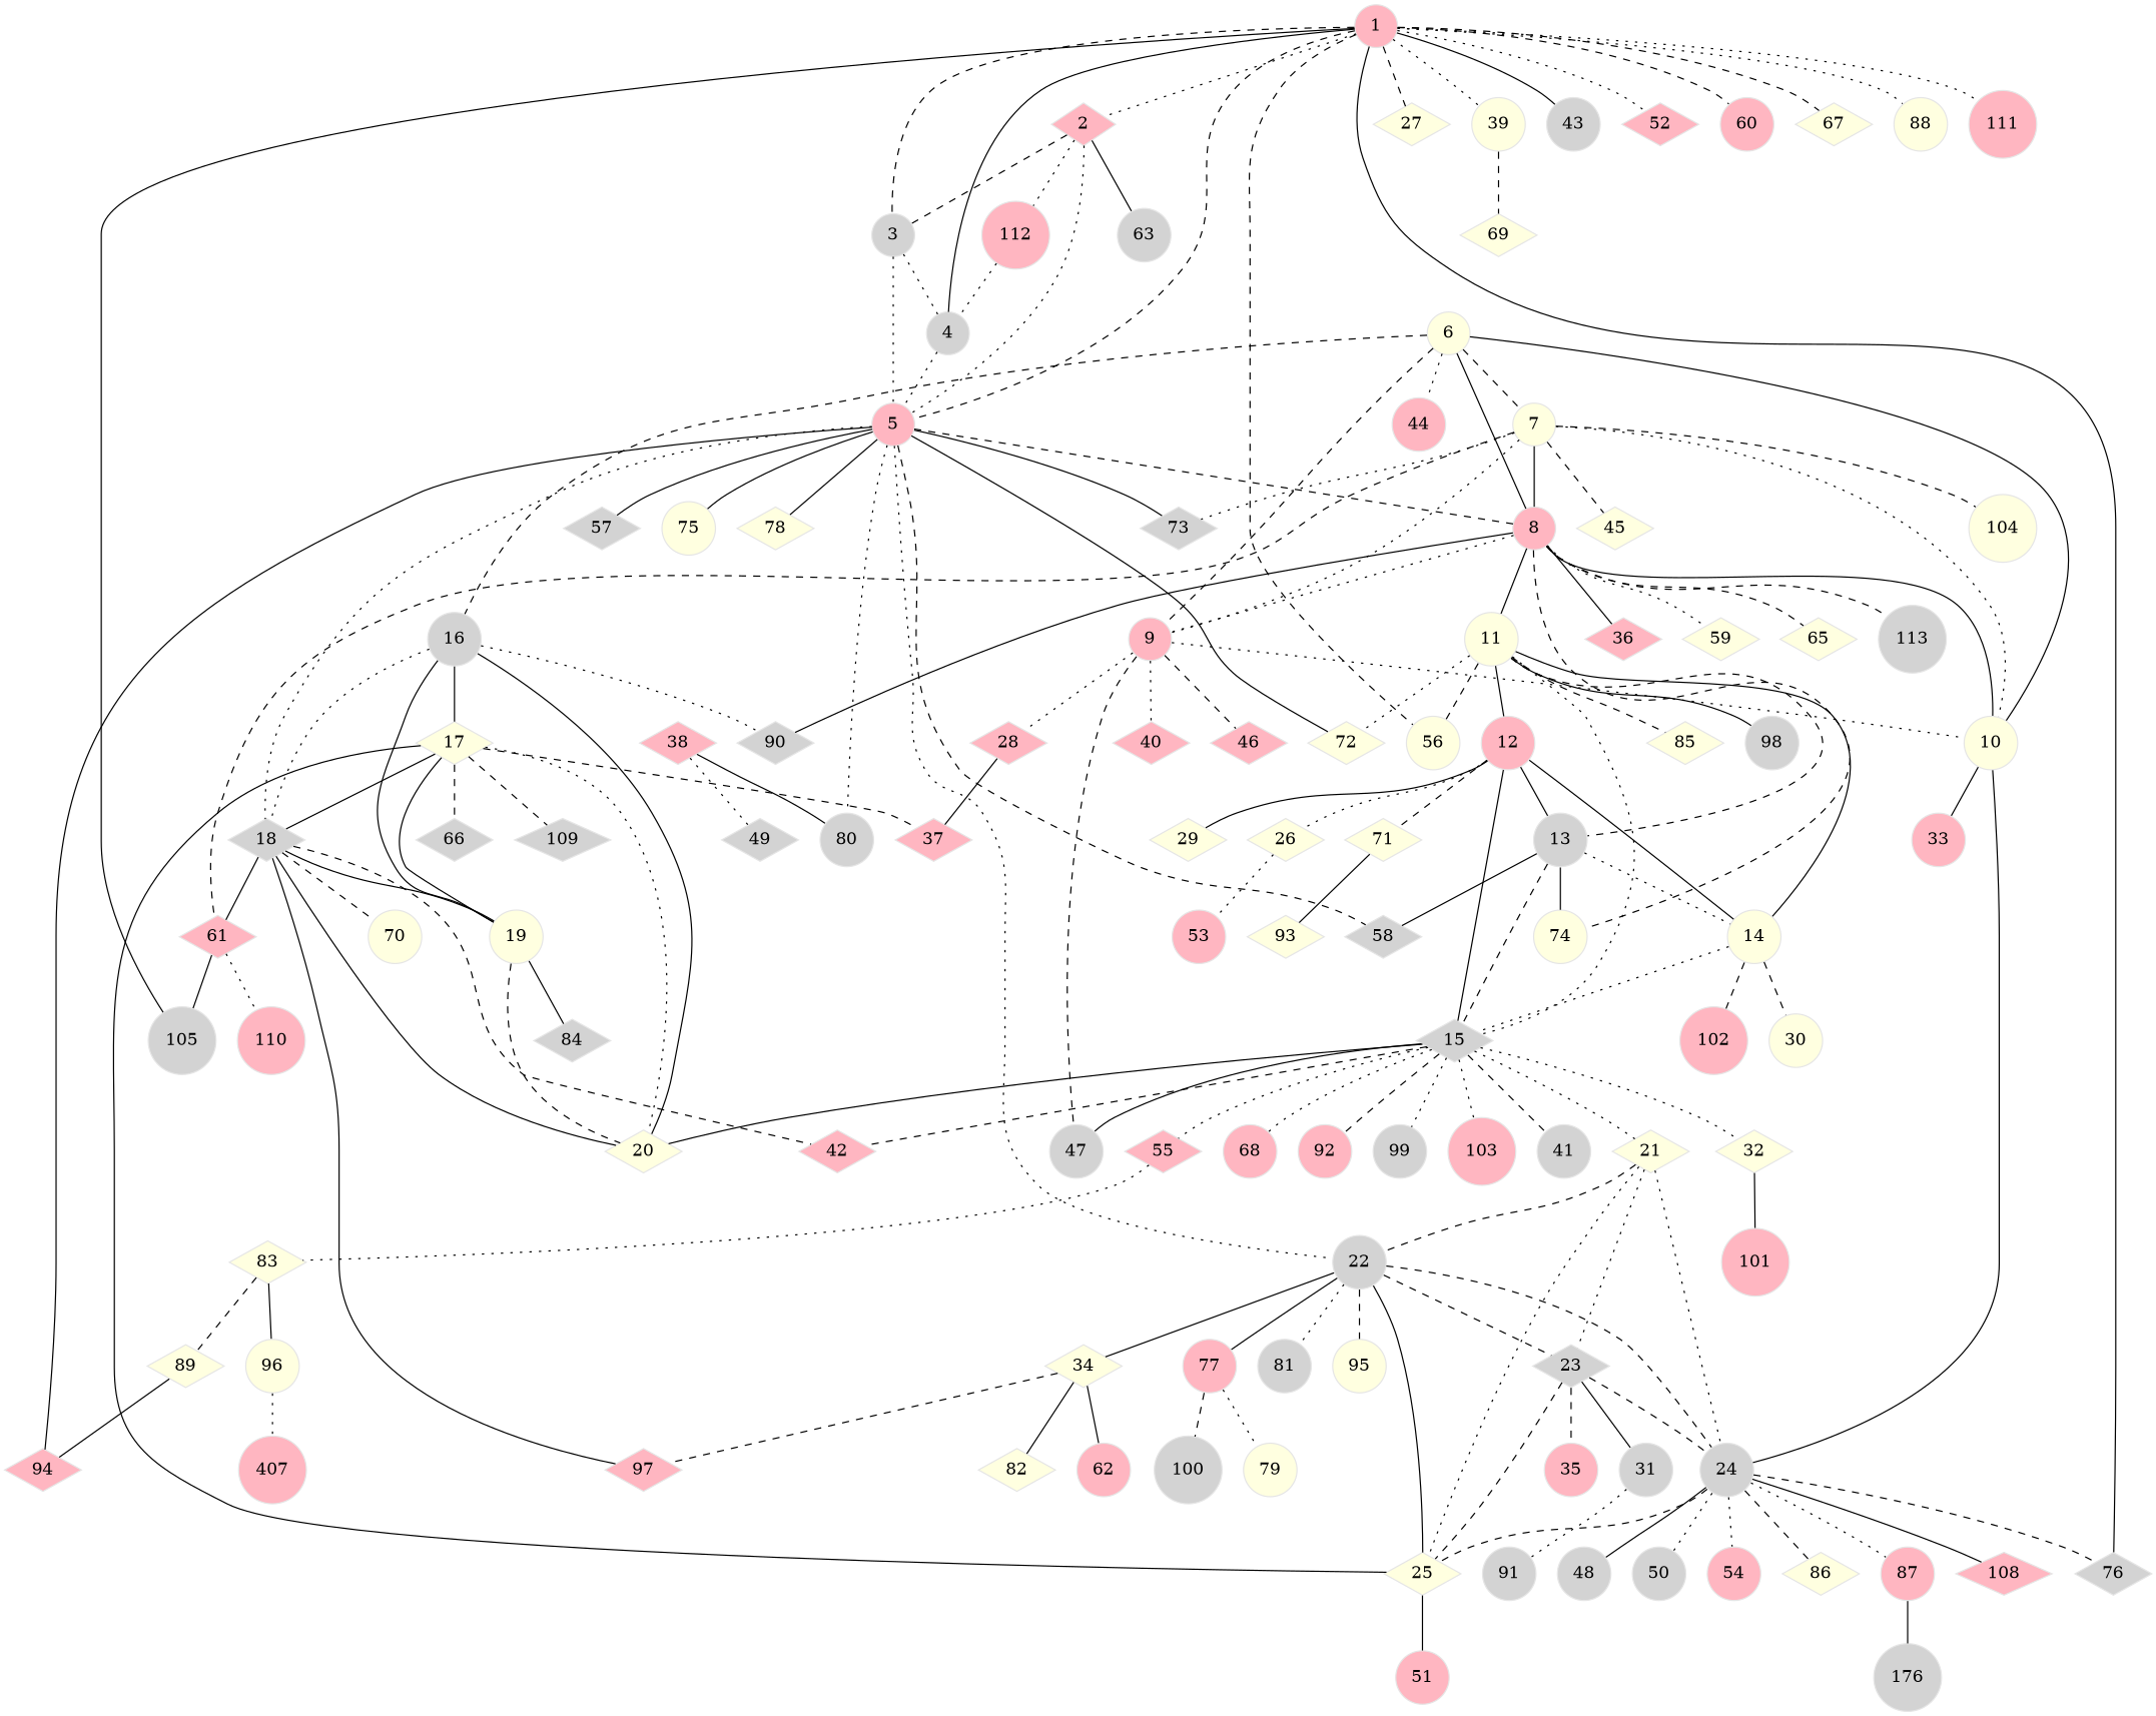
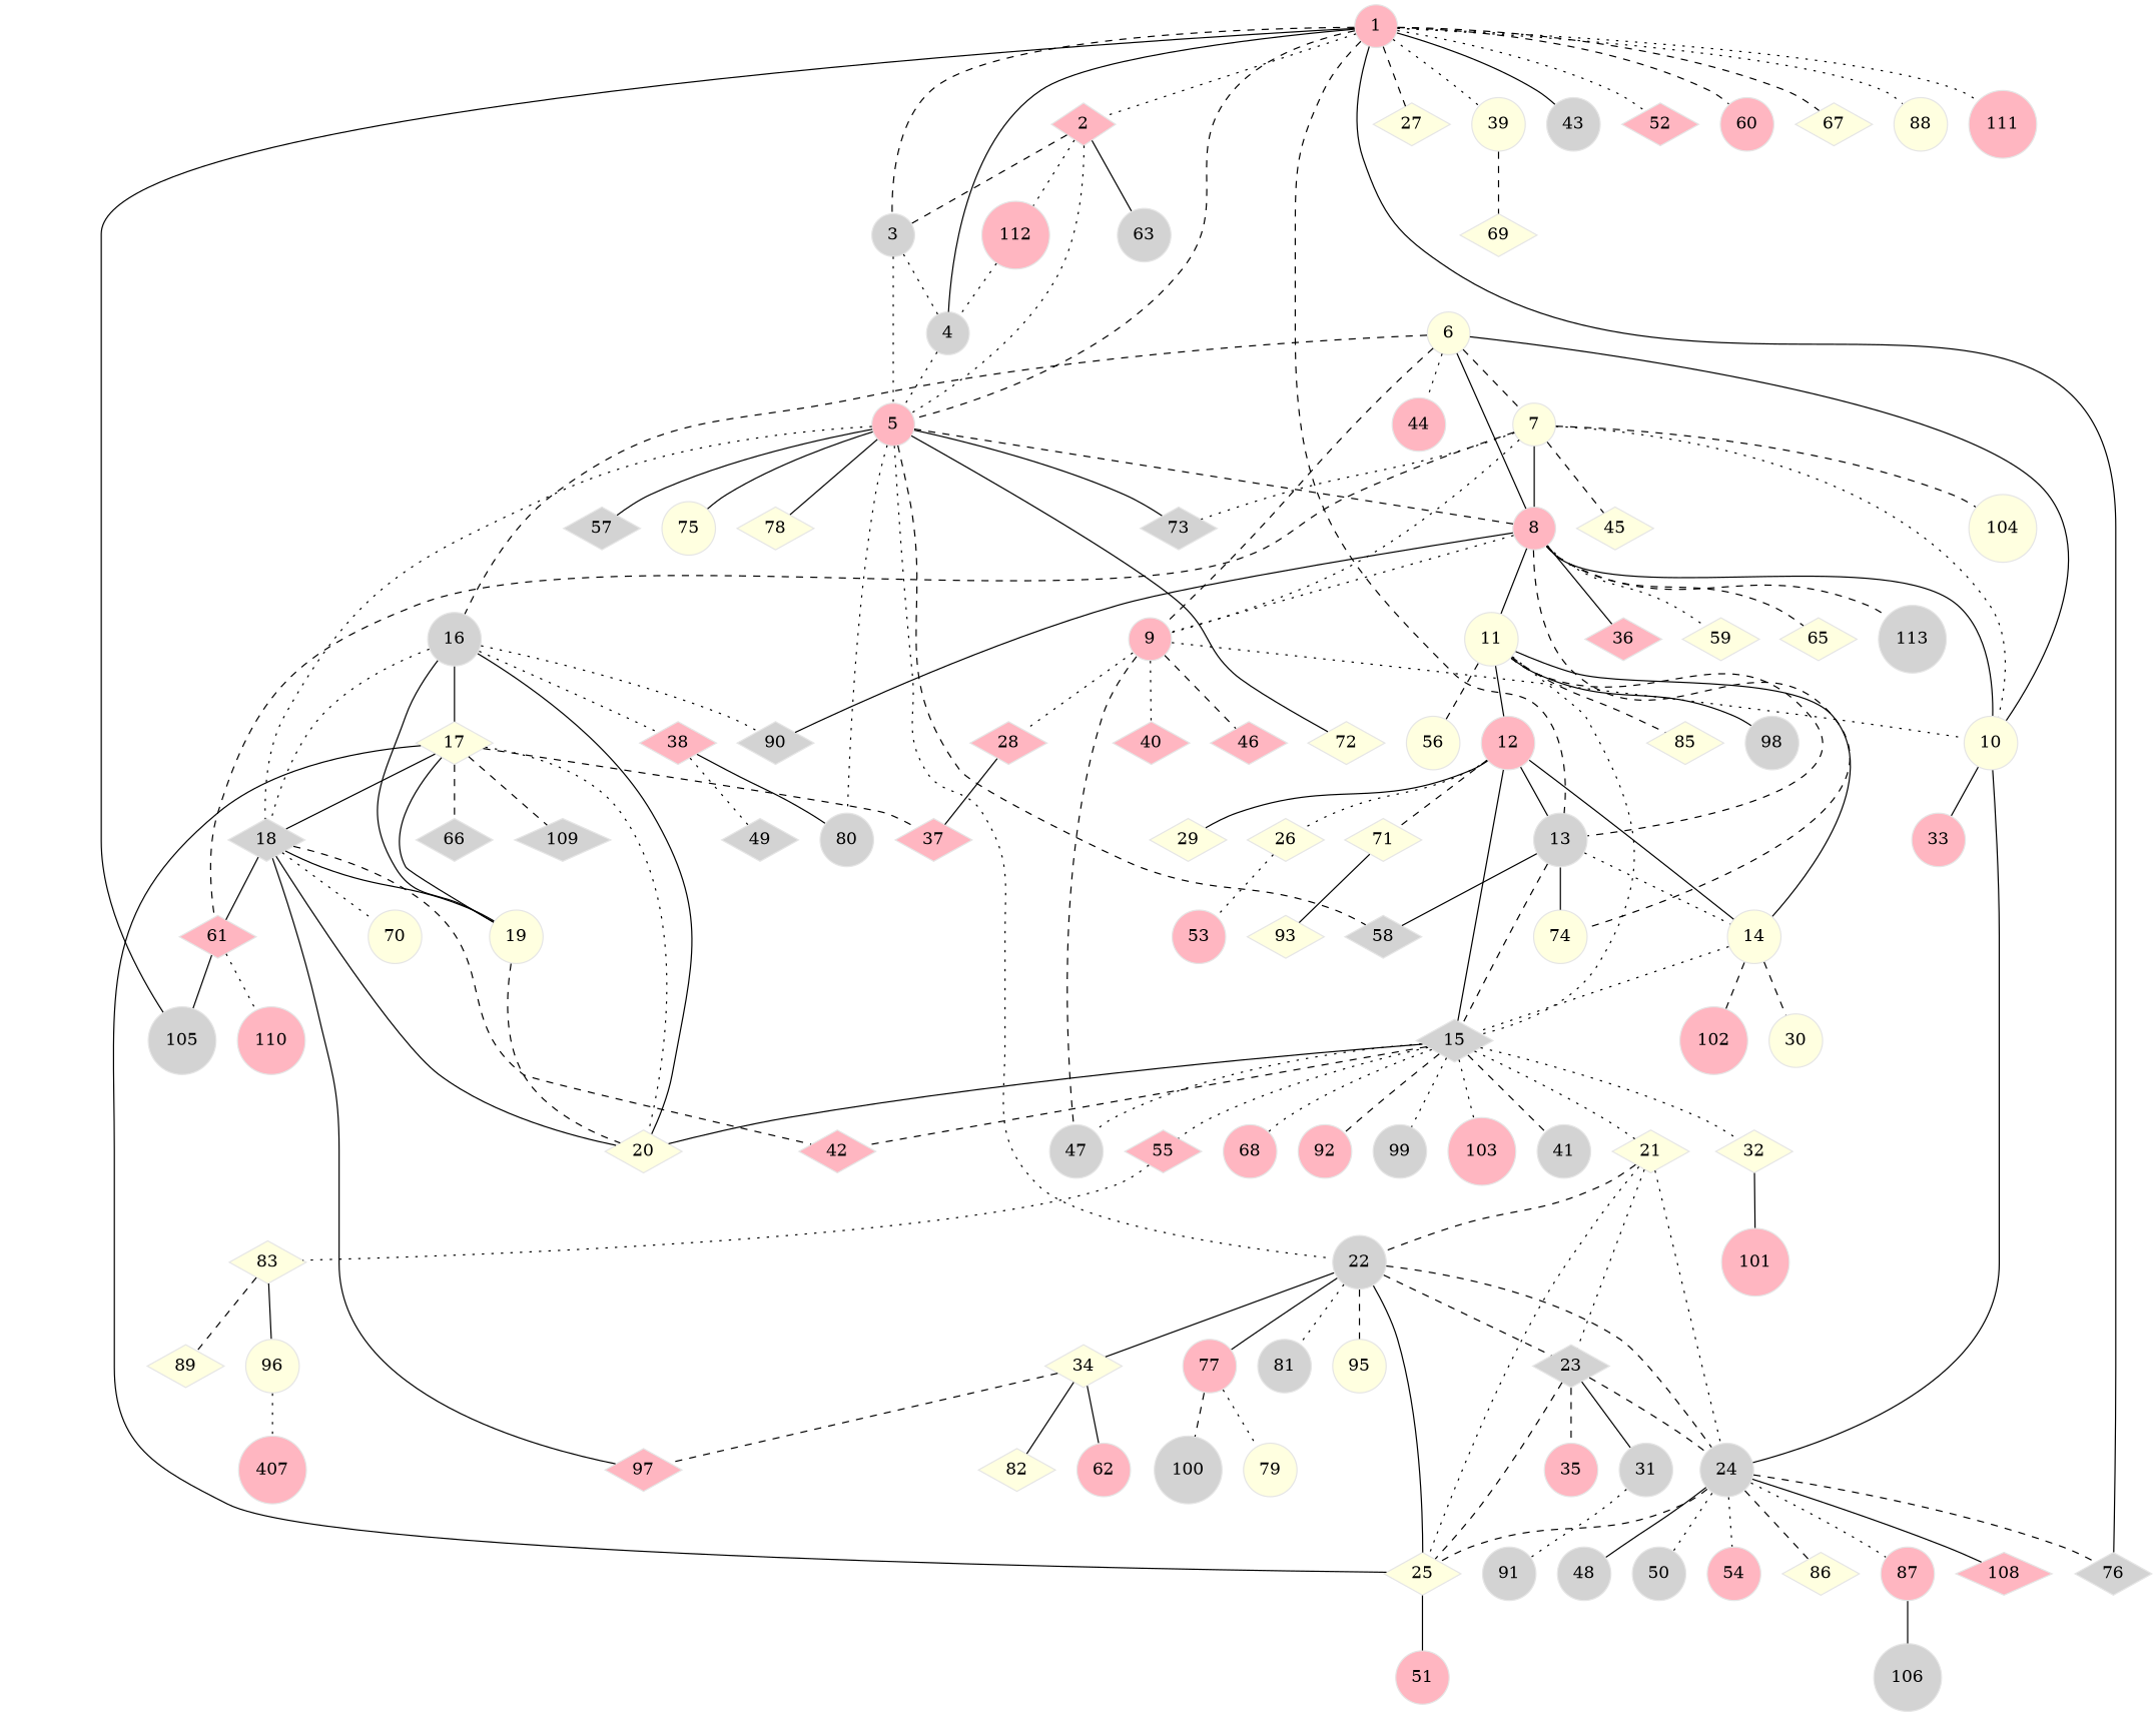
  graph {
    node [color=gray90 fillcolor=lightyellow shape=circle style=filled]
    edge [style=solid]
    1 [fillcolor=lightpink]
    2 [fillcolor=lightpink shape=diamond]
    3 [fillcolor=lightgrey]
    4 [fillcolor=lightgrey]
    5 [fillcolor=lightpink]
    13 [fillcolor=lightgrey]
    27 [shape=diamond]
    39
    43 [fillcolor=lightgrey]
    52 [fillcolor=lightpink shape=diamond]
    60 [fillcolor=lightpink]
    67 [shape=diamond]
    76 [fillcolor=lightgrey shape=diamond]
    88
    105 [fillcolor=lightgrey]
    111 [fillcolor=lightpink]
    63 [fillcolor=lightgrey]
    112 [fillcolor=lightpink]
    8 [fillcolor=lightpink]
    18 [fillcolor=lightgrey shape=diamond]
    22 [fillcolor=lightgrey]
    57 [fillcolor=lightgrey shape=diamond]
    58 [fillcolor=lightgrey shape=diamond]
    72 [shape=diamond]
    73 [fillcolor=lightgrey shape=diamond]
    75
    78 [shape=diamond]
    80 [fillcolor=lightgrey]
-   94 [fillcolor=lightpink shape=diamond]
    74
    14
    15 [fillcolor=lightgrey shape=diamond]
    69 [shape=diamond]
    9 [fillcolor=lightpink]
    10
    11
    36 [fillcolor=lightpink shape=diamond]
    59 [shape=diamond]
    65 [shape=diamond]
    90 [fillcolor=lightgrey shape=diamond]
    113 [fillcolor=lightgrey]
    61 [fillcolor=lightpink shape=diamond]
    20 [shape=diamond]
    42 [fillcolor=lightpink shape=diamond]
    19
    70
    97 [fillcolor=lightpink shape=diamond]
    24 [fillcolor=lightgrey]
    25 [shape=diamond]
    23 [fillcolor=lightgrey shape=diamond]
    34 [shape=diamond]
    77 [fillcolor=lightpink]
    81 [fillcolor=lightgrey]
    95
    6
    7
    16 [fillcolor=lightgrey]
    44 [fillcolor=lightpink]
    45 [shape=diamond]
    104
    28 [fillcolor=lightpink shape=diamond]
    40 [fillcolor=lightpink shape=diamond]
    46 [fillcolor=lightpink shape=diamond]
    47 [fillcolor=lightgrey]
    33 [fillcolor=lightpink]
    17 [shape=diamond]
    38 [fillcolor=lightpink shape=diamond]
    110 [fillcolor=lightpink]
    12 [fillcolor=lightpink]
    56
    85 [shape=diamond]
    98 [fillcolor=lightgrey]
    37 [fillcolor=lightpink shape=diamond]
    48 [fillcolor=lightgrey]
    50 [fillcolor=lightgrey]
    54 [fillcolor=lightpink]
    86 [shape=diamond]
    87 [fillcolor=lightpink]
    108 [fillcolor=lightpink shape=diamond]
    26 [shape=diamond]
    29 [shape=diamond]
    71 [shape=diamond]
    30
    102 [fillcolor=lightpink]
    21 [shape=diamond]
    32 [shape=diamond]
    41 [fillcolor=lightgrey]
    55 [fillcolor=lightpink shape=diamond]
    68 [fillcolor=lightpink]
    92 [fillcolor=lightpink]
    99 [fillcolor=lightgrey]
    103 [fillcolor=lightpink]
    53 [fillcolor=lightpink]
    93 [shape=diamond]
    101 [fillcolor=lightpink]
    83 [shape=diamond]
    66 [fillcolor=lightgrey shape=diamond]
    109 [fillcolor=lightgrey shape=diamond]
-   84 [fillcolor=lightgrey shape=diamond]
    49 [fillcolor=lightgrey shape=diamond]
    51 [fillcolor=lightpink]
    31 [fillcolor=lightgrey]
    35 [fillcolor=lightpink]
    62 [fillcolor=lightpink]
    82 [shape=diamond]
    79
    100 [fillcolor=lightgrey]
    91 [fillcolor=lightgrey]
-   106 [fillcolor=lightgrey label=176]
+   106 [fillcolor=lightgrey]
    89 [shape=diamond]
    96
    n112 [fillcolor=lightpink label=407]
    1 -- 2 [style=dotted]
    1 -- 3 [style=dashed]
    1 -- 4
    1 -- 5 [style=dashed]
-   1 -- 56 [style=dashed]
+   1 -- 13 [style=dashed]
    1 -- 27 [style=dashed]
    1 -- 39 [style=dotted]
    1 -- 43
    1 -- 52 [style=dotted]
    1 -- 60 [style=dashed]
    1 -- 67 [style=dashed]
    1 -- 76
    1 -- 88 [style=dotted]
    1 -- 105
    1 -- 111 [style=dotted]
    2 -- 3 [style=dashed]
    2 -- 5 [style=dotted]
    2 -- 63
    2 -- 112 [style=dotted]
    3 -- 4 [style=dotted]
    3 -- 5 [style=dotted]
    4 -- 5 [style=dotted]
    5 -- 8 [style=dashed]
    5 -- 18 [style=dotted]
    5 -- 22 [style=dotted]
    5 -- 57
    5 -- 58 [style=dashed]
    5 -- 72
    5 -- 73
    5 -- 75
    5 -- 78
    5 -- 80 [style=dotted]
-   5 -- 94
    13 -- 58
    13 -- 74
    13 -- 14 [style=dotted]
    13 -- 15 [style=dashed]
    39 -- 69 [style=dashed]
    112 -- 4 [style=dotted]
    8 -- 74 [style=dashed]
    8 -- 9 [style=dotted]
    8 -- 10
    8 -- 11
    8 -- 36
    8 -- 59 [style=dotted]
    8 -- 65 [style=dashed]
    8 -- 90
    8 -- 113 [style=dashed]
    18 -- 61
    18 -- 20
    18 -- 42 [style=dashed]
    18 -- 19
-   18 -- 70 [style=dashed]
+   18 -- 70 [style=dotted]
    18 -- 97
    22 -- 24 [style=dashed]
    22 -- 25
    22 -- 23 [style=dashed]
    22 -- 34
    22 -- 77
    22 -- 81 [style=dotted]
    22 -- 95 [style=dashed]
    14 -- 15 [style=dotted]
    14 -- 30 [style=dashed]
    14 -- 102 [style=dashed]
    15 -- 20
    15 -- 42 [style=dashed]
-   15 -- 47
+   15 -- 47 [style=dotted]
    15 -- 21 [style=dotted]
    15 -- 32 [style=dotted]
    15 -- 41 [style=dashed]
    15 -- 55 [style=dotted]
    15 -- 68 [style=dotted]
    15 -- 92 [style=dashed]
    15 -- 99 [style=dotted]
    15 -- 103 [style=dotted]
    9 -- 10 [style=dotted]
    9 -- 28 [style=dotted]
    9 -- 40 [style=dotted]
    9 -- 46 [style=dashed]
    9 -- 47 [style=dashed]
    10 -- 24
    10 -- 33
    11 -- 13 [style=dashed]
-   11 -- 72 [style=dotted]
    11 -- 14
    11 -- 15 [style=dotted]
    11 -- 12
    11 -- 56 [style=dashed]
    11 -- 85 [style=dashed]
    11 -- 98
    61 -- 105
    61 -- 110 [style=dotted]
    19 -- 20 [style=dashed]
-   19 -- 84
    24 -- 76 [style=dashed]
    24 -- 25 [style=dashed]
    24 -- 48
    24 -- 50 [style=dotted]
    24 -- 54 [style=dotted]
    24 -- 86 [style=dashed]
    24 -- 87 [style=dotted]
    24 -- 108
    25 -- 51
    23 -- 24 [style=dashed]
    23 -- 25 [style=dashed]
    23 -- 31
    23 -- 35 [style=dashed]
    34 -- 97 [style=dashed]
    34 -- 62
    34 -- 82
    77 -- 79 [style=dotted]
    77 -- 100 [style=dashed]
    6 -- 8
    6 -- 9 [style=dashed]
    6 -- 10
    6 -- 7 [style=dashed]
    6 -- 16 [style=dashed]
    6 -- 44 [style=dotted]
    7 -- 8
    7 -- 73 [style=dotted]
    7 -- 9 [style=dotted]
    7 -- 10 [style=dotted]
    7 -- 61 [style=dashed]
    7 -- 45 [style=dashed]
    7 -- 104 [style=dashed]
    16 -- 18 [style=dotted]
    16 -- 90 [style=dotted]
    16 -- 20
    16 -- 19
    16 -- 17
+   16 -- 38 [style=dotted]
    28 -- 37
    17 -- 18
    17 -- 20 [style=dotted]
    17 -- 19
    17 -- 25
    17 -- 37 [style=dashed]
    17 -- 66 [style=dashed]
    17 -- 109 [style=dashed]
    38 -- 80
    38 -- 49 [style=dotted]
    12 -- 13
    12 -- 14
    12 -- 15
    12 -- 26 [style=dotted]
    12 -- 29
    12 -- 71 [style=dashed]
    87 -- 106
    26 -- 53 [style=dotted]
    71 -- 93
    21 -- 22 [style=dashed]
    21 -- 24 [style=dotted]
    21 -- 25 [style=dotted]
    21 -- 23 [style=dotted]
    32 -- 101
    55 -- 83 [style=dotted]
    83 -- 89 [style=dashed]
    83 -- 96
    31 -- 91 [style=dotted]
-   89 -- 94
    96 -- n112 [style=dotted]
  }
